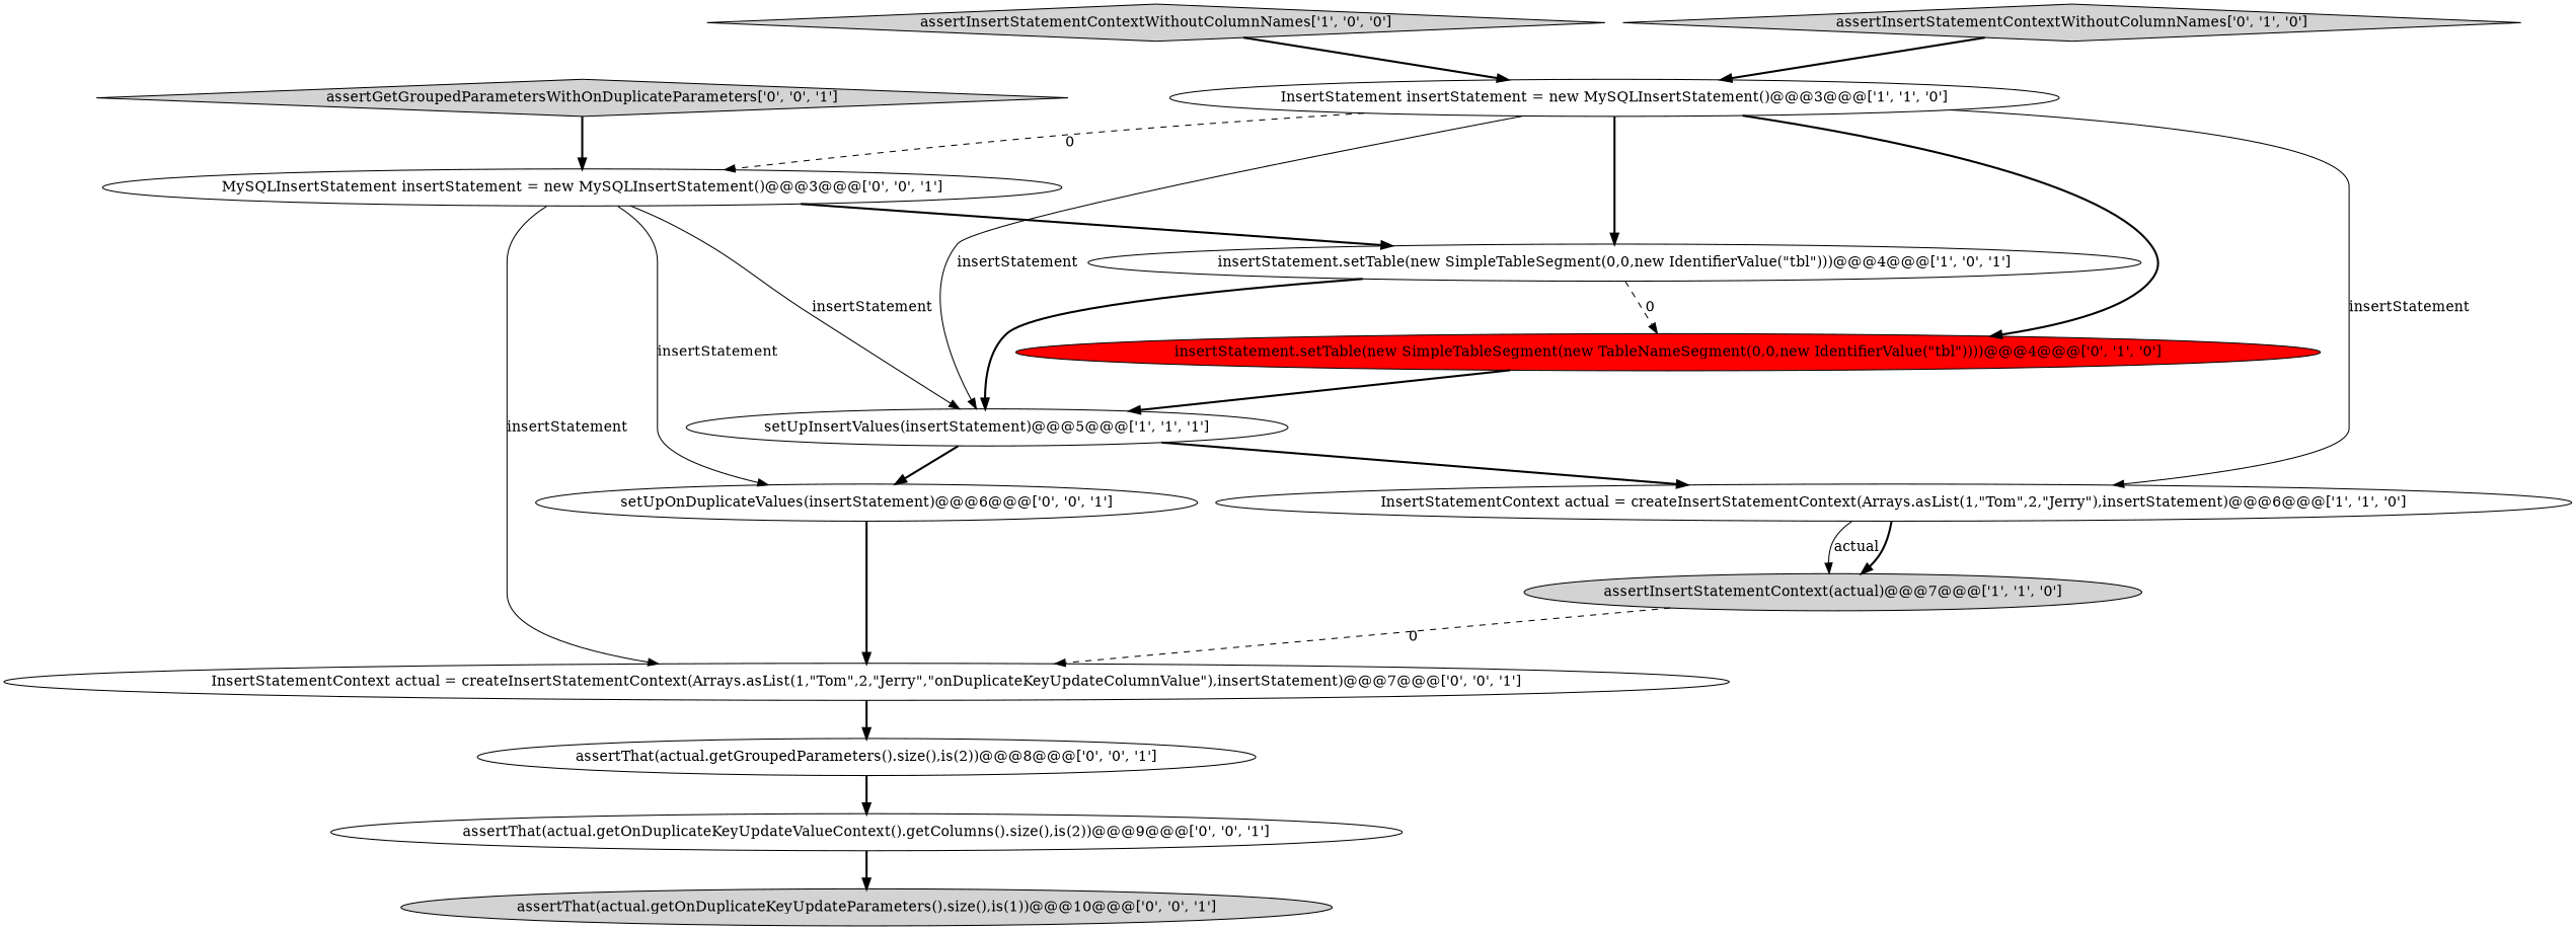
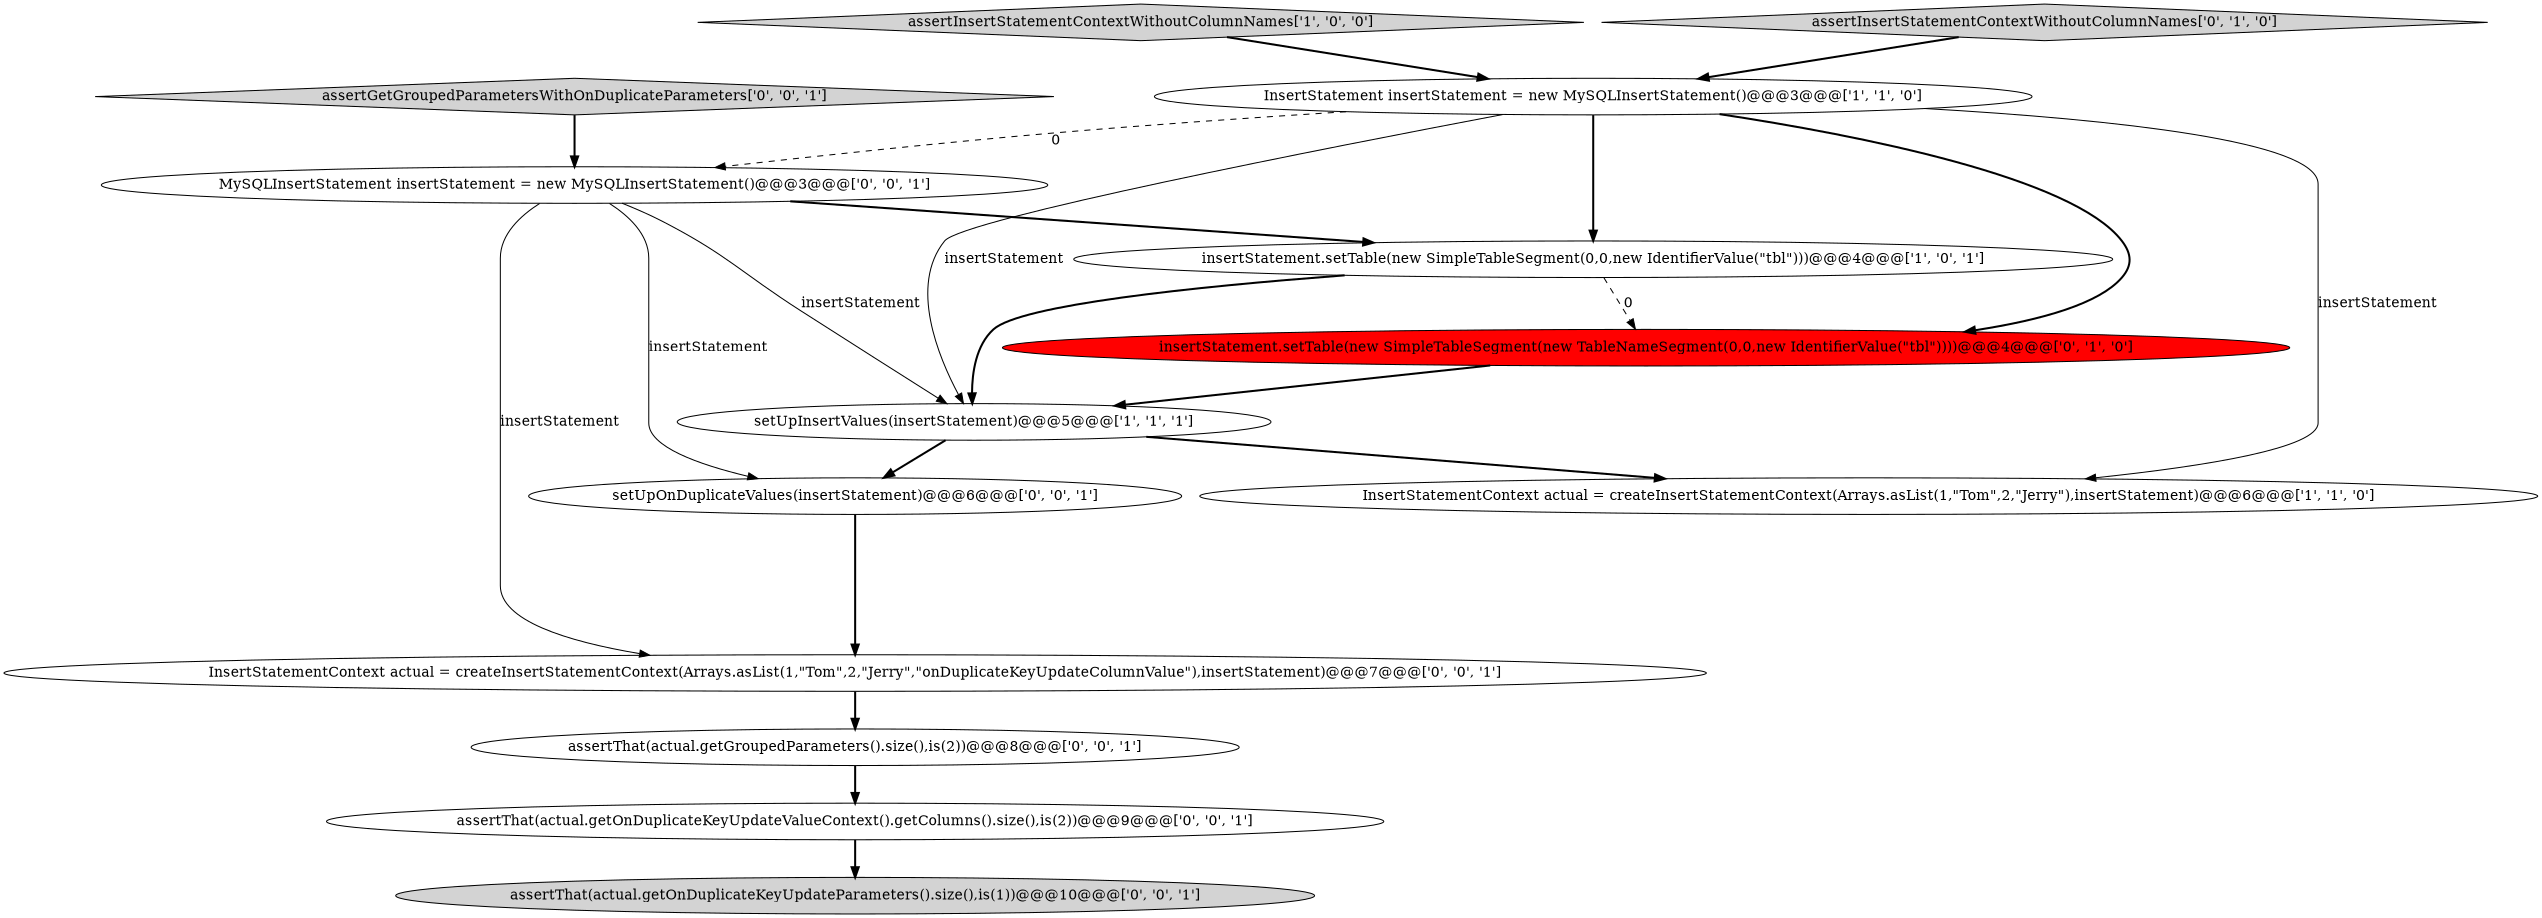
  digraph {
    node [fillcolor=white shape=ellipse style=filled]
    edge [style=bold]
    n1 [label="setUpInsertValues(insertStatement)@@@5@@@['1', '1', '1']"]
    n2 [label="InsertStatementContext actual = createInsertStatementContext(Arrays.asList(1,\"Tom\",2,\"Jerry\"),insertStatement)@@@6@@@['1', '1', '0']"]
    n3 [label="setUpOnDuplicateValues(insertStatement)@@@6@@@['0', '0', '1']"]
-   n4 [fillcolor=lightgray label="assertInsertStatementContext(actual)@@@7@@@['1', '1', '0']"]
    n5 [label="InsertStatementContext actual = createInsertStatementContext(Arrays.asList(1,\"Tom\",2,\"Jerry\",\"onDuplicateKeyUpdateColumnValue\"),insertStatement)@@@7@@@['0', '0', '1']"]
    n6 [fillcolor=lightgray label="assertThat(actual.getOnDuplicateKeyUpdateParameters().size(),is(1))@@@10@@@['0', '0', '1']"]
    n7 [label="insertStatement.setTable(new SimpleTableSegment(0,0,new IdentifierValue(\"tbl\")))@@@4@@@['1', '0', '1']"]
    n8 [fillcolor=red label="insertStatement.setTable(new SimpleTableSegment(new TableNameSegment(0,0,new IdentifierValue(\"tbl\"))))@@@4@@@['0', '1', '0']"]
    n9 [label="assertThat(actual.getGroupedParameters().size(),is(2))@@@8@@@['0', '0', '1']"]
    n10 [label="MySQLInsertStatement insertStatement = new MySQLInsertStatement()@@@3@@@['0', '0', '1']"]
    n11 [fillcolor=lightgray label="assertGetGroupedParametersWithOnDuplicateParameters['0', '0', '1']" shape=diamond]
    n12 [fillcolor=lightgray label="assertInsertStatementContextWithoutColumnNames['1', '0', '0']" shape=diamond]
    n13 [label="InsertStatement insertStatement = new MySQLInsertStatement()@@@3@@@['1', '1', '0']"]
    n14 [label="assertThat(actual.getOnDuplicateKeyUpdateValueContext().getColumns().size(),is(2))@@@9@@@['0', '0', '1']"]
    n15 [fillcolor=lightgray label="assertInsertStatementContextWithoutColumnNames['0', '1', '0']" shape=diamond]
    n1 -> n2
    n1 -> n3
-   n2 -> n4 [label=actual style=solid]
-   n2 -> n4
    n3 -> n5
-   n4 -> n5 [label=0 style=dashed]
    n5 -> n9
    n7 -> n1
    n7 -> n8 [label=0 style=dashed]
    n8 -> n1
    n9 -> n14
    n10 -> n1 [label=insertStatement style=solid]
    n10 -> n3 [label=insertStatement style=solid]
    n10 -> n5 [label=insertStatement style=solid]
    n10 -> n7
    n11 -> n10
    n12 -> n13
    n13 -> n1 [label=insertStatement style=solid]
    n13 -> n2 [label=insertStatement style=solid]
    n13 -> n7
    n13 -> n8
    n13 -> n10 [label=0 style=dashed]
    n14 -> n6
    n15 -> n13
  }
